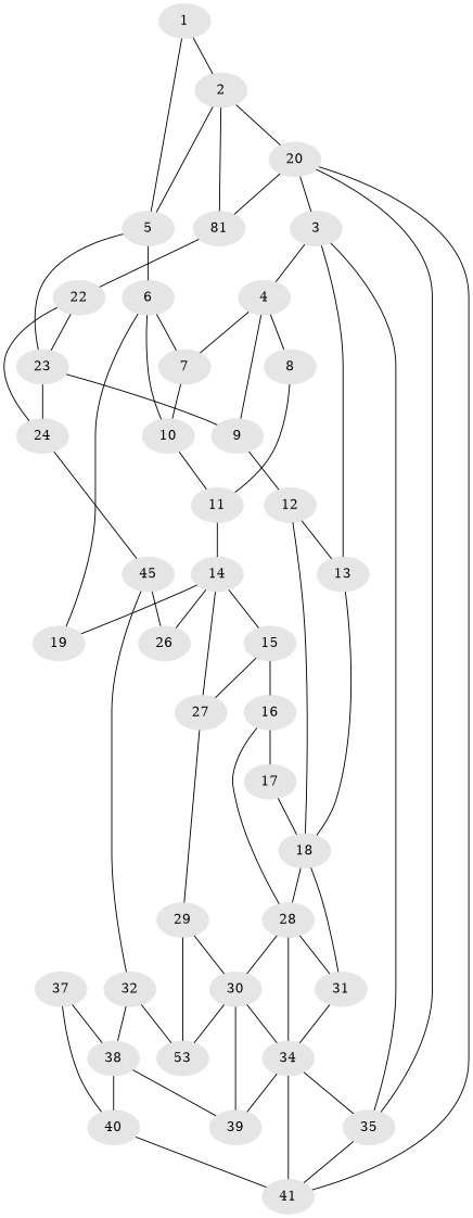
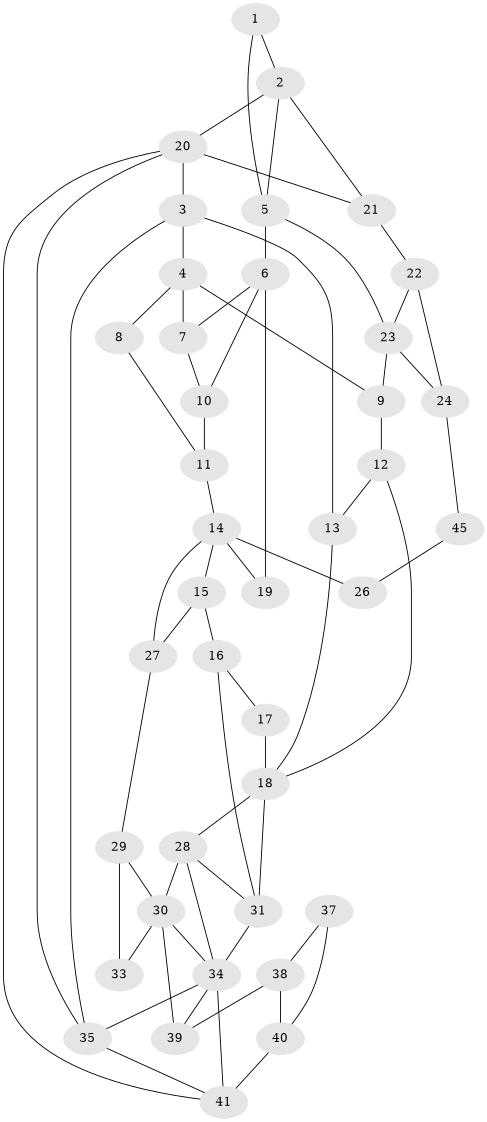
  graph {
    node [color=gray90 style=filled]
    edge [weight=1.0]
    1
    2
    5
    20
-   21 [label=81]
+   21
    6
    23
    3
    4
    13
    35
    41
    22
    7
    8
    9
    18
    10
    11
    12
    19
    24
    14
    15
    26
    27
    28
    31
    16
    29
    17
    30
    34
    n34 [label=45]
-   32
-   33 [label=53]
+   33
    38
    39
    40
    37
    1 -- 2
    1 -- 5
    2 -- 5
    2 -- 20 [weight=2.0]
    2 -- 21
    5 -- 6 [weight=2.0]
    5 -- 23
    20 -- 21
    20 -- 3
    20 -- 35
    20 -- 41
    21 -- 22 [weight=2.0]
    6 -- 7
    6 -- 10
    6 -- 19 [weight=2.0]
    23 -- 9
    23 -- 24
    3 -- 4
    3 -- 13
    3 -- 35
    4 -- 7
    4 -- 8
    4 -- 9
    13 -- 18
    35 -- 41
    22 -- 23
    22 -- 24
    7 -- 10
    8 -- 11
    9 -- 12
    18 -- 28
    18 -- 31
    10 -- 11
    11 -- 14
    12 -- 13
    12 -- 18
    24 -- n34
    14 -- 19
    14 -- 15
    14 -- 26 [weight=2.0]
    14 -- 27
    15 -- 27
    15 -- 16
    27 -- 29
    28 -- 31 [weight=2.0]
    28 -- 30
    28 -- 34
    31 -- 34
-   16 -- 28
+   16 -- 31
    16 -- 17
    29 -- 30
    29 -- 33
    17 -- 18 [weight=2.0]
    30 -- 34
    30 -- 33
    30 -- 39
    34 -- 35
    34 -- 41
    34 -- 39
    n34 -- 26
-   n34 -- 32
-   32 -- 33
-   32 -- 38
    38 -- 39
    38 -- 40 [weight=2.0]
    40 -- 41 [weight=2.0]
    37 -- 38
    37 -- 40 [weight=2.0]
  }
